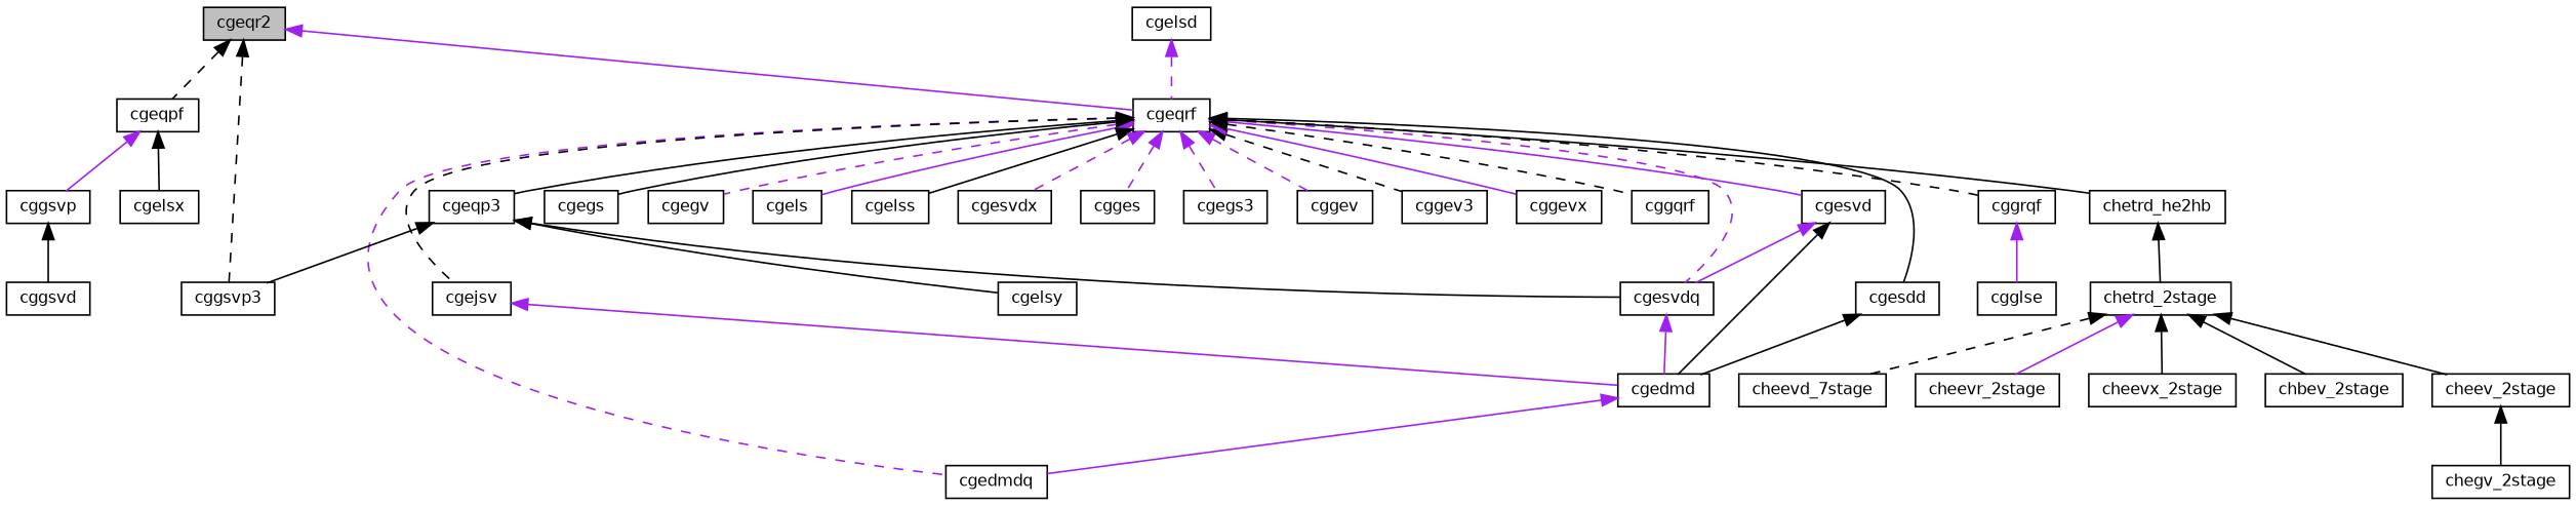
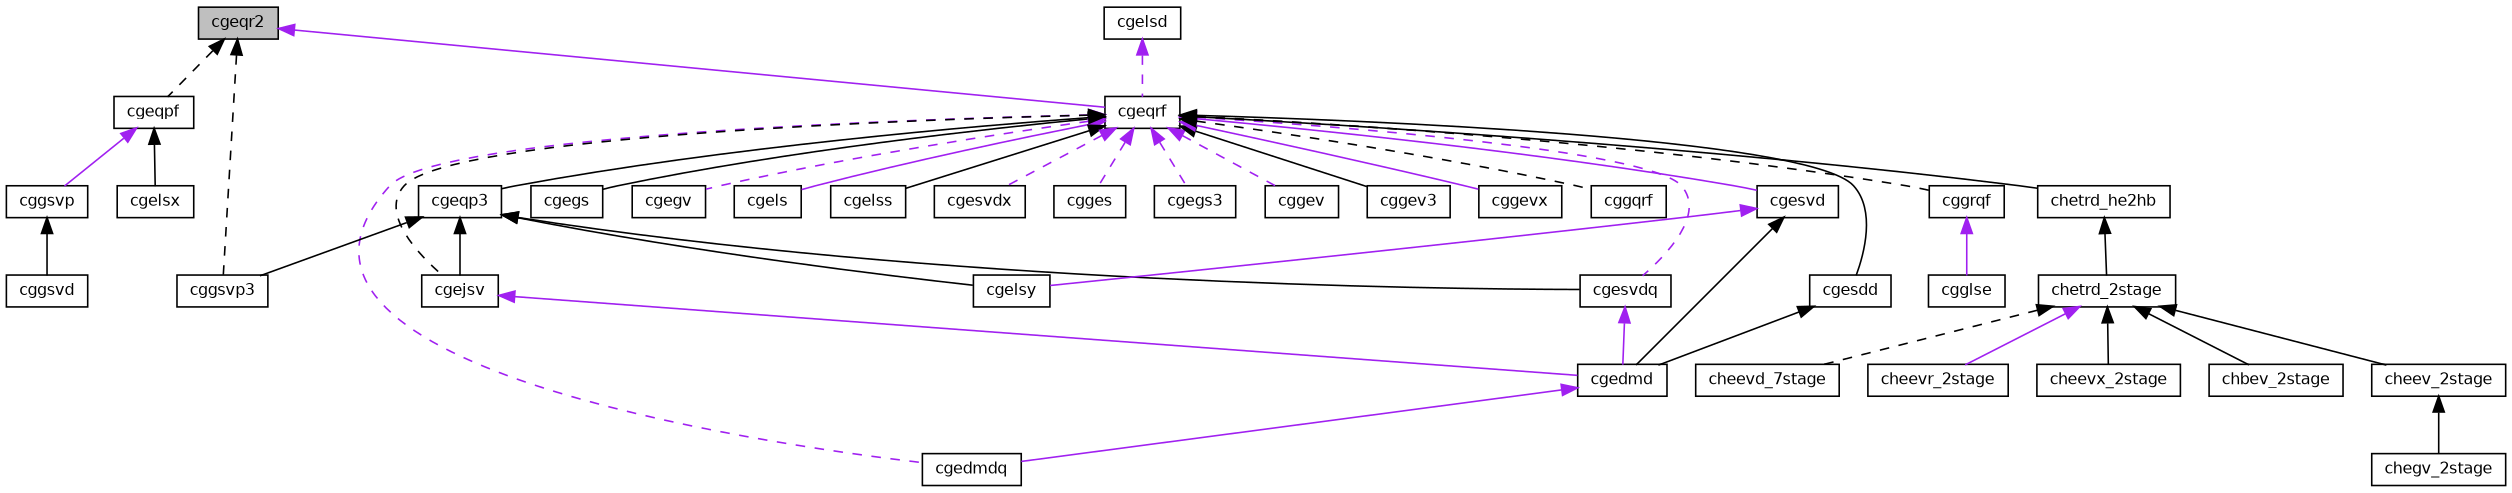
  digraph {
    rankdir=TB
    node [color=black fillcolor=white fontname=Helvetica fontsize=10 shape=record style=filled]
    edge [color=black dir=back fontname=Helvetica fontsize=10 labelfontname=Helvetica labelfontsize=10 style=solid]
    n1 [fillcolor=grey75 fontcolor=black height=0.2 label=cgeqr2 width=0.4]
    n2 [height=0.2 label=cgeqpf width=0.4]
    n3 [height=0.2 label=cgeqrf width=0.4]
    n4 [height=0.2 label=cggsvp3 width=0.4]
    n5 [height=0.2 label=cggsvp width=0.4]
    n6 [height=0.2 label=cgelsx width=0.4]
    n7 [height=0.2 label=cggsvd width=0.4]
    n8 [height=0.2 label=cgedmdq width=0.4]
    n9 [height=0.2 label=cgegs width=0.4]
    n10 [height=0.2 label=cgegv width=0.4]
    n11 [height=0.2 label=cgejsv width=0.4]
    n12 [height=0.2 label=cgels width=0.4]
    n13 [height=0.2 label=cgelss width=0.4]
    n14 [height=0.2 label=cgeqp3 width=0.4]
    n15 [height=0.2 label=cgesvdq width=0.4]
    n16 [height=0.2 label=cgesdd width=0.4]
    n17 [height=0.2 label=cgesvd width=0.4]
    n18 [height=0.2 label=cgesvdx width=0.4]
    n19 [height=0.2 label=cgges width=0.4]
    n20 [height=0.2 label=cgegs3 width=0.4]
    n21 [height=0.2 label=cggev width=0.4]
    n22 [height=0.2 label=cggev3 width=0.4]
    n23 [height=0.2 label=cggevx width=0.4]
    n24 [height=0.2 label=cggqrf width=0.4]
    n25 [height=0.2 label=cggrqf width=0.4]
    n26 [height=0.2 label=chetrd_he2hb width=0.4]
    n27 [height=0.2 label=cgedmd width=0.4]
    n28 [height=0.2 label=cgelsd width=0.4]
    n29 [height=0.2 label=cgelsy width=0.4]
    n30 [height=0.2 label=cgglse width=0.4]
    n31 [height=0.2 label=chetrd_2stage width=0.4]
    n32 [height=0.2 label=chbev_2stage width=0.4]
    n33 [height=0.2 label=cheev_2stage width=0.4]
    n34 [height=0.2 label=cheevd_7stage width=0.4]
    n35 [height=0.2 label=cheevr_2stage width=0.4]
    n36 [height=0.2 label=cheevx_2stage width=0.4]
    n37 [height=0.2 label=chegv_2stage width=0.4]
    n1 -> n2 [style=dashed]
    n1 -> n3 [color=purple]
    n1 -> n4 [style=dashed]
    n2 -> n5 [color=purple]
    n2 -> n6
    n3 -> n8 [color=purple style=dashed]
    n3 -> n9
    n3 -> n10 [color=purple style=dashed]
    n3 -> n11 [style=dashed]
    n3 -> n12 [color=purple]
    n3 -> n13
    n3 -> n14
    n3 -> n15 [color=purple style=dashed]
    n3 -> n16
    n3 -> n17 [color=purple]
    n3 -> n18 [color=purple style=dashed]
    n3 -> n19 [color=purple style=dashed]
    n3 -> n20 [color=purple style=dashed]
    n3 -> n21 [color=purple style=dashed]
-   n3 -> n22 [style=dashed]
+   n3 -> n22
    n3 -> n23 [color=purple]
    n3 -> n24 [style=dashed]
    n3 -> n25 [style=dashed]
    n3 -> n26
    n5 -> n7
    n11 -> n27 [color=purple]
    n14 -> n4
+   n14 -> n11
    n14 -> n15
    n14 -> n29
    n15 -> n27 [color=purple]
    n16 -> n27
-   n17 -> n15 [color=purple]
+   n17 -> n29 [color=purple]
    n17 -> n27
    n25 -> n30 [color=purple]
    n26 -> n31
    n27 -> n8 [color=purple]
    n28 -> n3 [color=purple style=dashed]
    n31 -> n32
    n31 -> n33
    n31 -> n34 [style=dashed]
    n31 -> n35 [color=purple]
    n31 -> n36
    n33 -> n37
  }
